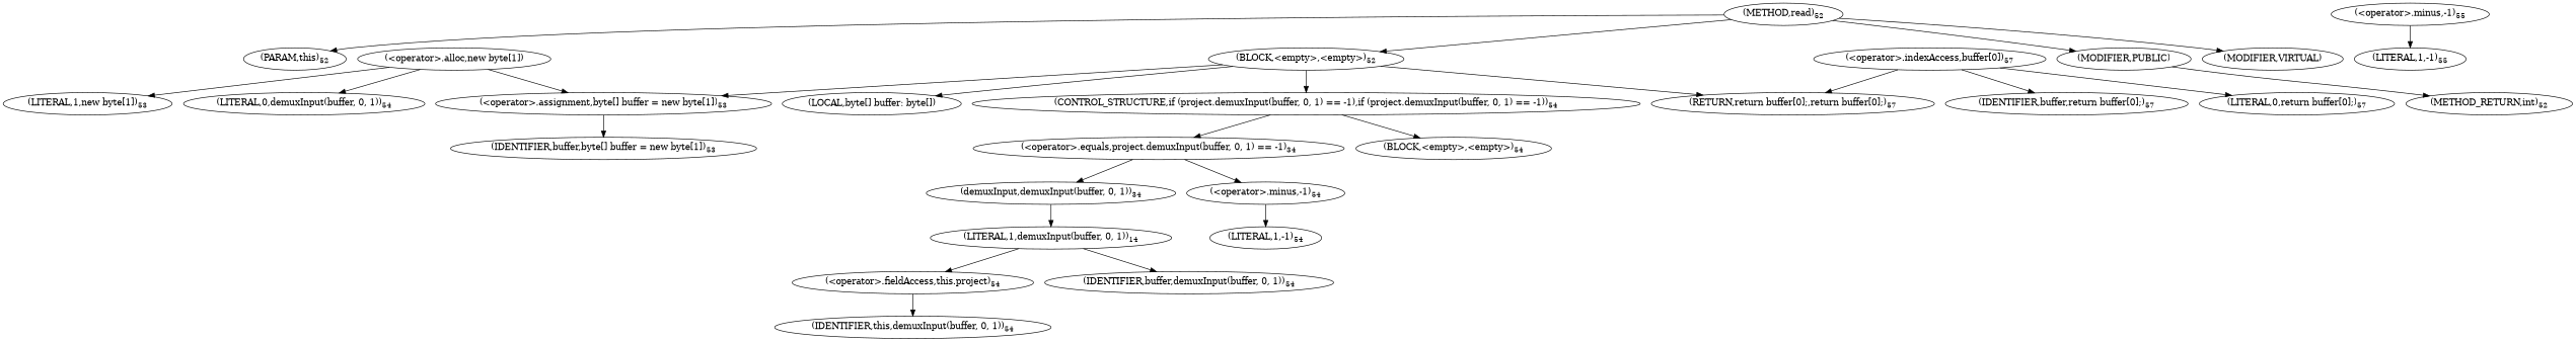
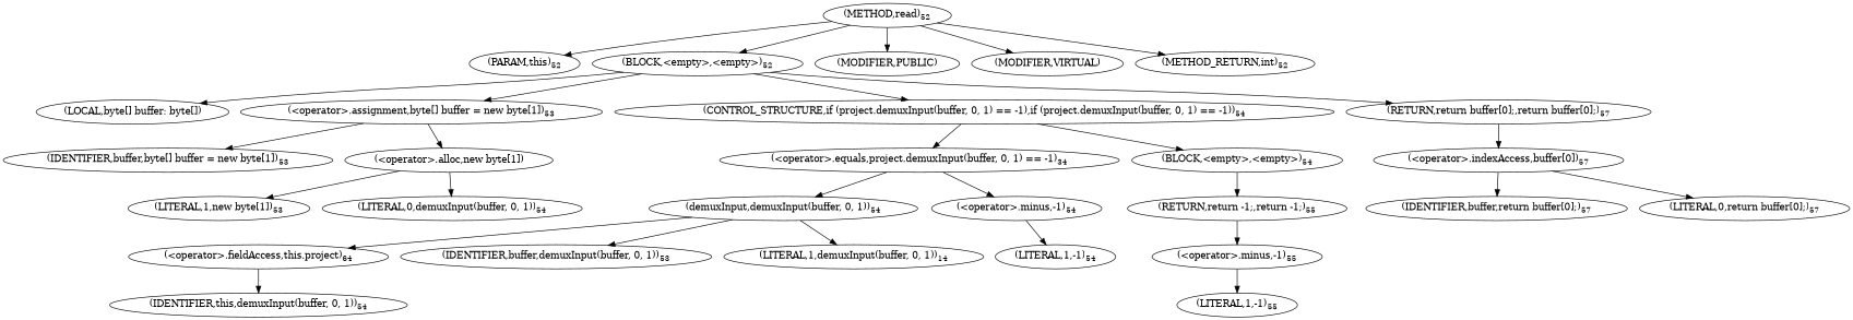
  digraph {
    n1 [label=<(METHOD,read)<SUB>52</SUB>>]
    n2 [label=<(PARAM,this)<SUB>52</SUB>>]
    n3 [label=<(BLOCK,&lt;empty&gt;,&lt;empty&gt;)<SUB>52</SUB>>]
    n4 [label=<(MODIFIER,PUBLIC)>]
    n5 [label=<(MODIFIER,VIRTUAL)>]
    n6 [label=<(METHOD_RETURN,int)<SUB>52</SUB>>]
    n7 [label=<(LOCAL,byte[] buffer: byte[])>]
    n8 [label=<(&lt;operator&gt;.assignment,byte[] buffer = new byte[1])<SUB>53</SUB>>]
    n9 [label=<(CONTROL_STRUCTURE,if (project.demuxInput(buffer, 0, 1) == -1),if (project.demuxInput(buffer, 0, 1) == -1))<SUB>54</SUB>>]
    n10 [label=<(RETURN,return buffer[0];,return buffer[0];)<SUB>57</SUB>>]
    n11 [label=<(IDENTIFIER,buffer,byte[] buffer = new byte[1])<SUB>53</SUB>>]
    n12 [label=<(&lt;operator&gt;.alloc,new byte[1])>]
    n13 [label=<(&lt;operator&gt;.equals,project.demuxInput(buffer, 0, 1) == -1)<SUB>34</SUB>>]
    n14 [label=<(BLOCK,&lt;empty&gt;,&lt;empty&gt;)<SUB>54</SUB>>]
    n15 [label=<(&lt;operator&gt;.indexAccess,buffer[0])<SUB>57</SUB>>]
    n16 [label=<(LITERAL,1,new byte[1])<SUB>53</SUB>>]
    n17 [label=<(LITERAL,0,demuxInput(buffer, 0, 1))<SUB>54</SUB>>]
-   n18 [label=<(demuxInput,demuxInput(buffer, 0, 1))<SUB>34</SUB>>]
+   n18 [label=<(demuxInput,demuxInput(buffer, 0, 1))<SUB>54</SUB>>]
    n19 [label=<(&lt;operator&gt;.minus,-1)<SUB>54</SUB>>]
-   n21 [label=<(&lt;operator&gt;.fieldAccess,this.project)<SUB>54</SUB>>]
-   n22 [label=<(IDENTIFIER,buffer,demuxInput(buffer, 0, 1))<SUB>54</SUB>>]
+   n20 [label=<(RETURN,return -1;,return -1;)<SUB>55</SUB>>]
+   n21 [label=<(&lt;operator&gt;.fieldAccess,this.project)<SUB>64</SUB>>]
+   n22 [label=<(IDENTIFIER,buffer,demuxInput(buffer, 0, 1))<SUB>53</SUB>>]
    n23 [label=<(LITERAL,1,demuxInput(buffer, 0, 1))<SUB>14</SUB>>]
    n24 [label=<(LITERAL,1,-1)<SUB>54</SUB>>]
    n25 [label=<(IDENTIFIER,this,demuxInput(buffer, 0, 1))<SUB>54</SUB>>]
    n26 [label=<(&lt;operator&gt;.minus,-1)<SUB>55</SUB>>]
    n27 [label=<(LITERAL,1,-1)<SUB>55</SUB>>]
    n28 [label=<(IDENTIFIER,buffer,return buffer[0];)<SUB>57</SUB>>]
    n29 [label=<(LITERAL,0,return buffer[0];)<SUB>57</SUB>>]
    n1 -> n2
    n1 -> n3
    n1 -> n4
    n1 -> n5
-   n4 -> n6
+   n1 -> n6
    n3 -> n7
    n3 -> n8
    n3 -> n9
    n3 -> n10
    n8 -> n11
-   n12 -> n8
+   n8 -> n12
    n9 -> n13
    n9 -> n14
-   n15 -> n10
+   n10 -> n15
    n12 -> n16
    n12 -> n17
    n13 -> n18
    n13 -> n19
+   n14 -> n20
    n15 -> n28
    n15 -> n29
-   n23 -> n21
-   n23 -> n22
+   n18 -> n21
+   n18 -> n22
    n18 -> n23
    n19 -> n24
+   n20 -> n26
    n21 -> n25
    n26 -> n27
  }
